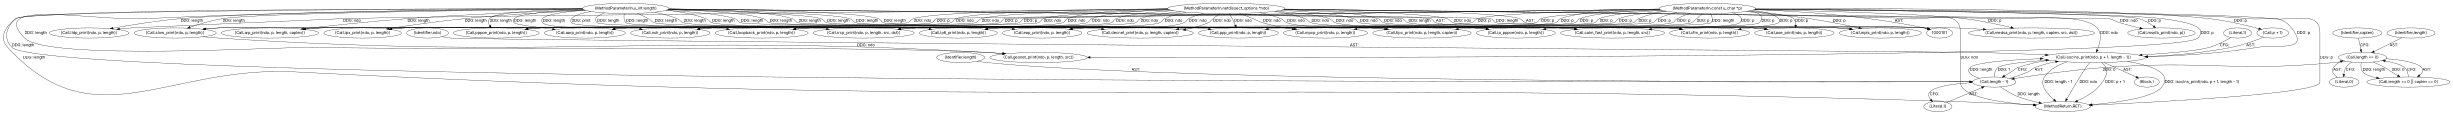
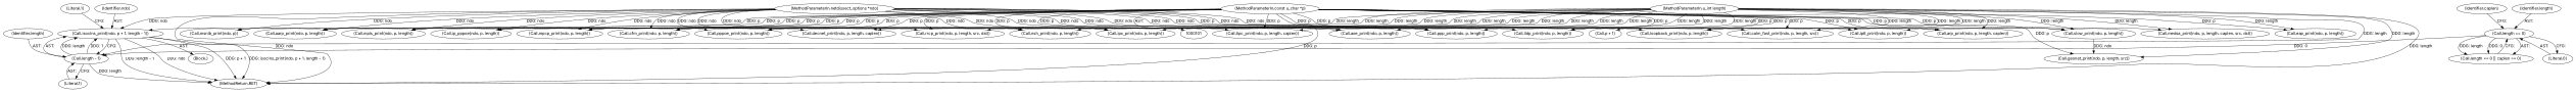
  digraph {
    fontname=Inter
    node [fontname=Inter]
    edge [fontname=Inter]
    n1 [label="(Call,isoclns_print(ndo, p + 1, length - 1))"]
    n2 [label="(Call,length - 1)"]
    n3 [label="(Block,)"]
    n4 [label="(MethodReturn,RET)"]
    n5 [label="(Literal,1)"]
    n6 [label="(MethodParameterIn,netdissect_options *ndo)"]
    n7 [label="(Call,msnlb_print(ndo, p))"]
    n8 [label="(Call,arp_print(ndo, p, length, caplen))"]
    n9 [label="(Call,ipx_print(ndo, p, length))"]
    n10 [label="(Call,slow_print(ndo, p, length))"]
    n11 [label="(Call,pppoe_print(ndo, p, length))"]
    n12 [label="(Call,aarp_print(ndo, p, length))"]
    n13 [label="(Call,lldp_print(ndo, p, length))"]
    n14 [label="(Call,nsh_print(ndo, p, length))"]
    n15 [label="(Call,loopback_print(ndo, p, length))"]
    n16 [label="(Call,rrcp_print(ndo, p, length, src, dst))"]
    n17 [label="(Call,ip6_print(ndo, p, length))"]
    n18 [label="(Call,eap_print(ndo, p, length))"]
    n19 [label="(Call,decnet_print(ndo, p, length, caplen))"]
    n20 [label="(Call,ppp_print(ndo, p, length))"]
    n21 [label="(Call,mpcp_print(ndo, p, length))"]
    n22 [label="(Call,tipc_print(ndo, p, length, caplen))"]
    n23 [label="(Call,ip_pppoe(ndo, p, length))"]
    n24 [label="(Call,calm_fast_print(ndo, p, length, src))"]
    n25 [label="(Call,cfm_print(ndo, p, length))"]
    n26 [label="(Call,aoe_print(ndo, p, length))"]
    n27 [label="(Call,mpls_print(ndo, p, length))"]
    1000101
    n29 [label="(Call,geonet_print(ndo, p, length, src))"]
    n30 [label="(Call,medsa_print(ndo, p, length, caplen, src, dst))"]
    n31 [label="(MethodParameterIn,const u_char *p)"]
    n32 [label="(Call,p + 1)"]
    n33 [label="(Call,length == 0)"]
    n34 [label="(Literal,0)"]
    n35 [label="(Call,length == 0 || caplen == 0)"]
    n36 [label="(MethodParameterIn,u_int length)"]
    n37 [label="(Literal,1)"]
    n38 [label="(Identifier,ndo)"]
    n39 [label="(Identifier,caplen)"]
    n40 [label="(Identifier,length)"]
    n41 [label="(Identifier,length)"]
    n1 -> n2 [label="CFG: "]
    n1 -> n3 [label="AST: "]
    n1 -> n4 [label="DDG: ndo"]
    n1 -> n4 [label="DDG: p + 1"]
    n1 -> n4 [label="DDG: isoclns_print(ndo, p + 1, length - 1)"]
    n1 -> n4 [label="DDG: length - 1"]
    n2 -> n1 [label="AST: "]
    n2 -> n1 [label="DDG: length"]
    n2 -> n1 [label="DDG: 1"]
    n2 -> n4 [label="DDG: length"]
    n2 -> n5 [label="CFG: "]
    n5 -> n2 [label="AST: "]
    n6 -> n1 [label="DDG: ndo"]
    n6 -> n4 [label="DDG: ndo"]
    n6 -> n7 [label="DDG: ndo"]
    n6 -> n8 [label="DDG: ndo"]
    n6 -> n9 [label="DDG: ndo"]
    n6 -> n10 [label="DDG: ndo"]
    n6 -> n11 [label="DDG: ndo"]
    n6 -> n12 [label="DDG: ndo"]
    n6 -> n13 [label="DDG: ndo"]
    n6 -> n14 [label="DDG: ndo"]
    n6 -> n15 [label="DDG: ndo"]
    n6 -> n16 [label="DDG: ndo"]
-   n6 -> n17 [label="DDG: ndo"]
-   n6 -> n18 [label="DDG: ndo"]
+   n6 -> n17 [label="DDG: p"]
    n6 -> n19 [label="DDG: ndo"]
    n6 -> n20 [label="DDG: ndo"]
    n6 -> n21 [label="DDG: ndo"]
    n6 -> n22 [label="DDG: ndo"]
    n6 -> n23 [label="DDG: ndo"]
    n6 -> n24 [label="DDG: ndo"]
    n6 -> n25 [label="DDG: ndo"]
    n6 -> n26 [label="DDG: ndo"]
    n6 -> n27 [label="DDG: ndo"]
-   n6 -> 1000101 [label="AST: "]
    n10 -> n29 [label="DDG: ndo"]
    n31 -> n1 [label="DDG: p"]
    n31 -> n4 [label="DDG: p"]
    n31 -> n7 [label="DDG: p"]
    n31 -> n8 [label="DDG: p"]
    n31 -> n9 [label="DDG: p"]
    n31 -> n10 [label="DDG: p"]
    n31 -> n11 [label="DDG: p"]
    n31 -> n12 [label="DDG: p"]
+   n31 -> n13 [label="DDG: p"]
    n31 -> n14 [label="DDG: p"]
    n31 -> n15 [label="DDG: p"]
    n31 -> n16 [label="DDG: p"]
    n31 -> n17 [label="DDG: p"]
    n31 -> n18 [label="DDG: p"]
    n31 -> n19 [label="DDG: p"]
    n31 -> n20 [label="DDG: p"]
    n31 -> n21 [label="DDG: p"]
-   n31 -> n22 [label="DDG: length"]
+   n31 -> n22 [label="DDG: p"]
    n31 -> n23 [label="DDG: p"]
    n31 -> n24 [label="DDG: p"]
    n31 -> n25 [label="DDG: p"]
    n31 -> n26 [label="DDG: p"]
    n31 -> n27 [label="DDG: p"]
    n31 -> 1000101 [label="AST: "]
    n31 -> n29 [label="DDG: p"]
    n31 -> n30 [label="DDG: p"]
    n31 -> n32 [label="DDG: p"]
-   n32 -> n1 [label="AST: "]
    n33 -> n2 [label="DDG: 0"]
    n33 -> n34 [label="CFG: "]
    n33 -> n35 [label="AST: "]
    n33 -> n35 [label="DDG: length"]
    n33 -> n35 [label="DDG: 0"]
    n34 -> n33 [label="AST: "]
    n35 -> n33 [label="CFG: "]
    n36 -> n2 [label="DDG: length"]
    n36 -> n4 [label="DDG: length"]
    n36 -> n8 [label="DDG: length"]
    n36 -> n9 [label="DDG: length"]
    n36 -> n10 [label="DDG: length"]
    n36 -> n11 [label="DDG: length"]
    n36 -> n12 [label="DDG: length"]
    n36 -> n13 [label="DDG: length"]
    n36 -> n14 [label="DDG: length"]
-   n36 -> n15 [label="DDG: print"]
+   n36 -> n15 [label="DDG: length"]
    n36 -> n16 [label="DDG: length"]
    n36 -> n17 [label="DDG: length"]
    n36 -> n18 [label="DDG: length"]
    n36 -> n19 [label="DDG: length"]
    n36 -> n20 [label="DDG: length"]
    n36 -> n21 [label="DDG: length"]
    n36 -> n22 [label="DDG: length"]
    n36 -> n23 [label="DDG: length"]
    n36 -> n24 [label="DDG: length"]
    n36 -> n25 [label="DDG: length"]
    n36 -> n26 [label="DDG: length"]
    n36 -> n27 [label="DDG: length"]
-   n36 -> 1000101 [label="AST: "]
    n36 -> n29 [label="DDG: length"]
    n36 -> n30 [label="DDG: length"]
    n37 -> n1 [label="CFG: "]
    n38 -> n1 [label="AST: "]
    n39 -> n33 [label="CFG: "]
    n40 -> n33 [label="AST: "]
    n41 -> n2 [label="AST: "]
  }
